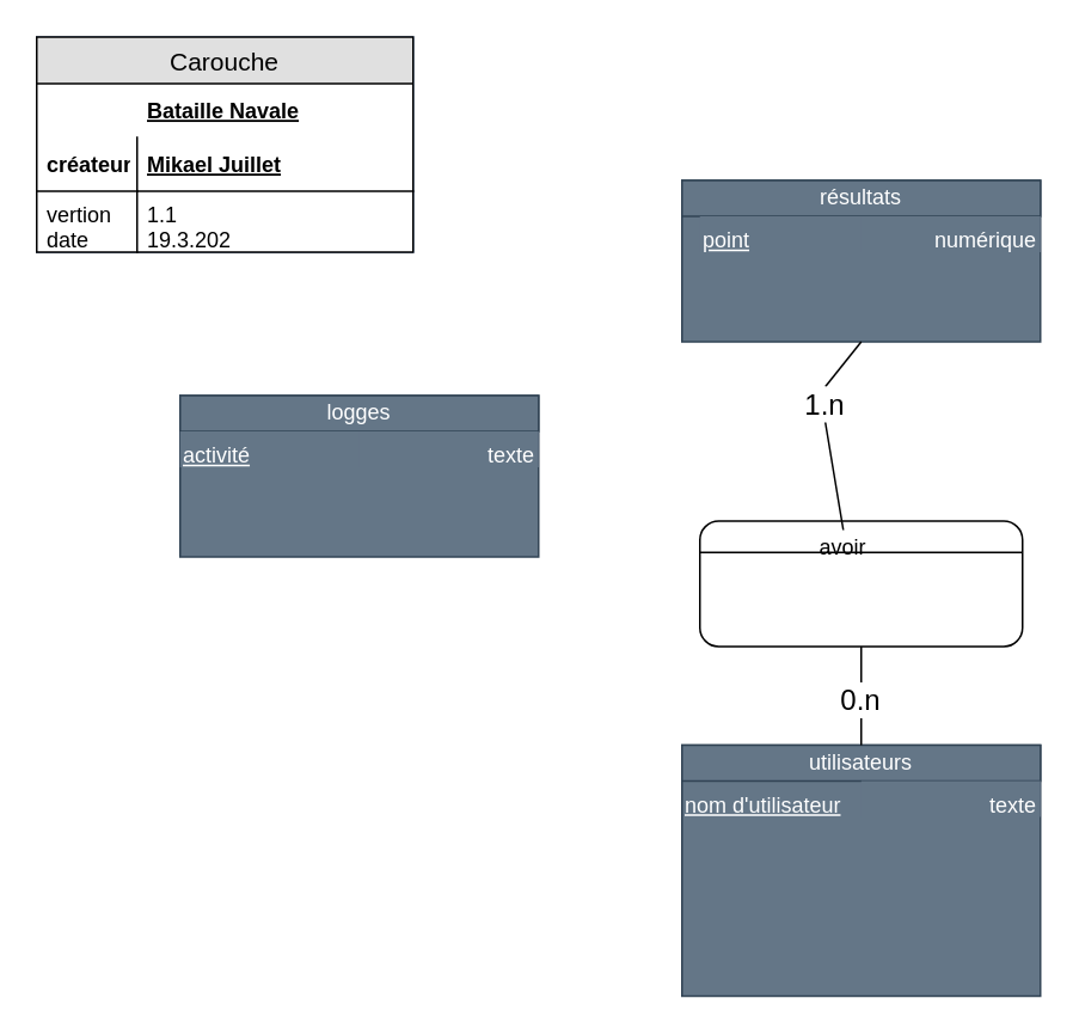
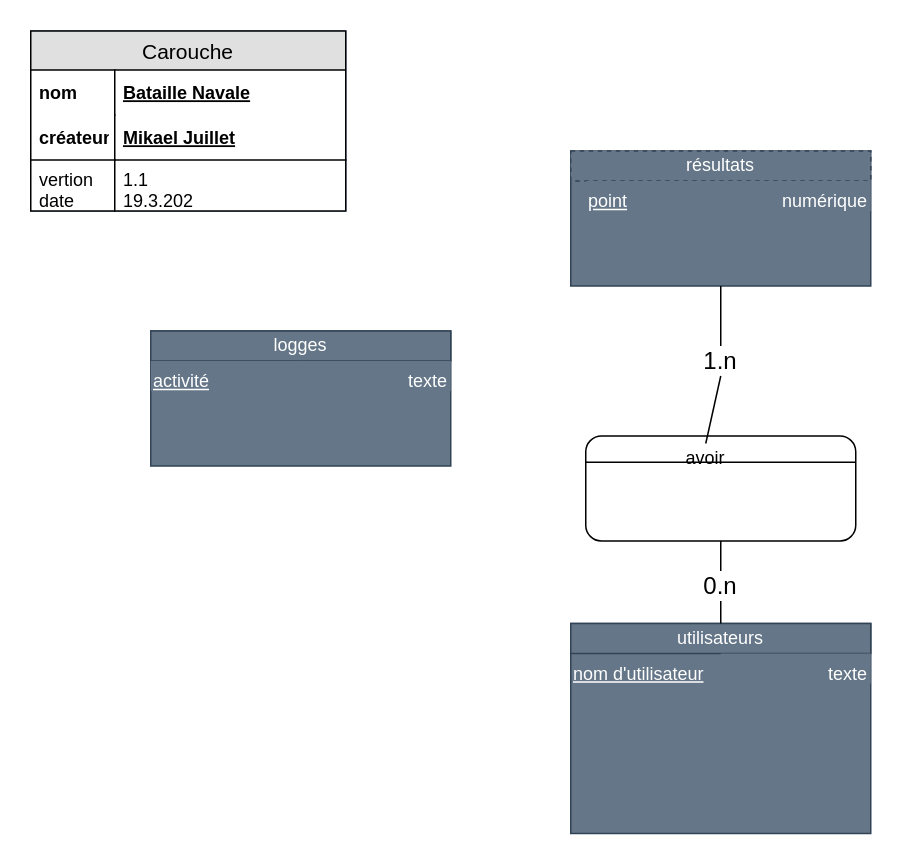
  <mxCell id="0" />
  <mxCell id="1" parent="0" />
  <mxCell id="2" value="" style="group" parent="1" vertex="1" connectable="0"><mxGeometry x="390" y="290" width="180" height="70" as="geometry" /></mxCell>
  <mxCell id="3" value="&lt;div style=&quot;box-sizing: border-box ; width: 100% ; padding: 2px&quot;&gt;&lt;br&gt;&lt;/div&gt;" style="verticalAlign=top;align=center;overflow=fill;html=1;rounded=1;shadow=0;comic=0;labelBackgroundColor=none;strokeColor=#000000;strokeWidth=1;fillColor=#ffffff;fontFamily=Verdana;fontSize=12;fontColor=#000000;" parent="2" vertex="1"><mxGeometry width="180" height="70" as="geometry" /></mxCell>
  <mxCell id="4" value="" style="endArrow=none;html=1;entryX=1;entryY=0.25;entryDx=0;entryDy=0;exitX=0;exitY=0.25;exitDx=0;exitDy=0;" parent="2" source="3" target="3" edge="1"><mxGeometry width="50" height="50" relative="1" as="geometry"><mxPoint x="-244" y="150" as="sourcePoint" /><mxPoint x="-194" y="100" as="targetPoint" /></mxGeometry></mxCell>
  <mxCell id="5" value="avoir" style="text;html=1;strokeColor=none;fillColor=none;align=center;verticalAlign=middle;whiteSpace=wrap;rounded=0;" parent="2" vertex="1"><mxGeometry x="20" y="5" width="120" height="20" as="geometry" /></mxCell>
  <mxCell id="6" value="" style="group;fillColor=#647687;strokeColor=none;fontColor=#ffffff;" parent="1" vertex="1" connectable="0"><mxGeometry x="380" y="415" width="200" height="140" as="geometry" /></mxCell>
  <mxCell id="7" value="&lt;div style=&quot;box-sizing: border-box ; width: 100% ; padding: 2px&quot;&gt;&lt;br&gt;&lt;/div&gt;" style="verticalAlign=top;align=center;overflow=fill;html=1;rounded=0;shadow=0;comic=0;labelBackgroundColor=none;strokeColor=#314354;strokeWidth=1;fillColor=#647687;fontFamily=Verdana;fontSize=12;fontColor=#ffffff;" parent="6" vertex="1"><mxGeometry width="200" height="140" as="geometry" /></mxCell>
  <mxCell id="8" value="utilisateurs" style="rounded=0;whiteSpace=wrap;html=1;fillColor=#647687;strokeColor=#314354;fontColor=#ffffff;" parent="6" vertex="1"><mxGeometry width="200" height="20" as="geometry" /></mxCell>
  <mxCell id="9" value="&lt;u&gt;nom d'utilisateur&lt;/u&gt;" style="text;html=1;strokeColor=none;fillColor=none;align=left;verticalAlign=top;whiteSpace=wrap;rounded=0;fontColor=#ffffff;" parent="6" vertex="1"><mxGeometry y="20" width="100" height="20" as="geometry" /></mxCell>
  <mxCell id="10" value="texte&lt;div&gt;&lt;/div&gt;" style="text;html=1;strokeColor=none;fillColor=#647687;align=right;verticalAlign=top;whiteSpace=wrap;rounded=0;fontColor=#ffffff;" parent="6" vertex="1"><mxGeometry x="100" y="20" width="100" height="20" as="geometry" /></mxCell>
  <mxCell id="11" value="" style="group;fillColor=#647687;strokeColor=none;fontColor=#ffffff;" parent="1" vertex="1" connectable="0"><mxGeometry x="380" y="100" width="200" height="90" as="geometry" /></mxCell>
  <mxCell id="12" value="&lt;div style=&quot;box-sizing: border-box ; width: 100% ; padding: 2px&quot;&gt;&lt;br&gt;&lt;/div&gt;" style="verticalAlign=top;align=center;overflow=fill;html=1;rounded=0;shadow=0;comic=0;labelBackgroundColor=none;strokeColor=#314354;strokeWidth=1;fillColor=#647687;fontFamily=Verdana;fontSize=12;fontColor=#ffffff;" parent="11" vertex="1"><mxGeometry width="200" height="90" as="geometry" /></mxCell>
- <mxCell id="13" value="résultats" style="rounded=0;whiteSpace=wrap;html=1;fillColor=#647687;strokeColor=#314354;fontColor=#ffffff;" parent="11" vertex="1"><mxGeometry width="200" height="20" as="geometry" /></mxCell>
+ <mxCell id="13" value="résultats" style="rounded=0;whiteSpace=wrap;html=1;fillColor=#647687;strokeColor=#314354;fontColor=#ffffff;dashed=1;" parent="11" vertex="1"><mxGeometry width="200" height="20" as="geometry" /></mxCell>
  <mxCell id="14" value="&lt;u&gt;point&lt;/u&gt;" style="text;html=1;strokeColor=none;fillColor=#647687;align=left;verticalAlign=top;whiteSpace=wrap;rounded=0;fontColor=#ffffff;" parent="11" vertex="1"><mxGeometry x="10" y="20" width="110" height="20" as="geometry" /></mxCell>
  <mxCell id="15" value="numérique" style="text;html=1;strokeColor=none;fillColor=#647687;align=right;verticalAlign=top;whiteSpace=wrap;rounded=0;fontColor=#ffffff;" parent="11" vertex="1"><mxGeometry x="100" y="20" width="100" height="20" as="geometry" /></mxCell>
  <mxCell id="16" value="" style="group;fillColor=#dae8fc;strokeColor=#6c8ebf;" parent="1" vertex="1" connectable="0"><mxGeometry x="20" y="20" width="210" height="120" as="geometry" /></mxCell>
  <mxCell id="17" value="Carouche" style="swimlane;fontStyle=0;childLayout=stackLayout;horizontal=1;startSize=26;fillColor=#e0e0e0;horizontalStack=0;resizeParent=1;resizeParentMax=0;resizeLast=0;collapsible=1;marginBottom=0;swimlaneFillColor=#ffffff;align=center;fontSize=14;" parent="16" vertex="1"><mxGeometry width="210" height="120" as="geometry" /></mxCell>
  <mxCell id="18" value="Bataille Navale" style="shape=partialRectangle;top=0;left=0;right=0;bottom=0;align=left;verticalAlign=middle;fillColor=none;spacingLeft=60;spacingRight=4;overflow=hidden;rotatable=0;points=[[0,0.5],[1,0.5]];portConstraint=eastwest;dropTarget=0;fontStyle=5;fontSize=12;" parent="17" vertex="1"><mxGeometry y="26" width="210" height="30" as="geometry" /></mxCell>
+ <mxCell id="19" value="nom" style="shape=partialRectangle;fontStyle=1;top=0;left=0;bottom=0;fillColor=none;align=left;verticalAlign=middle;spacingLeft=4;spacingRight=4;overflow=hidden;rotatable=0;points=[];portConstraint=eastwest;part=1;fontSize=12;" parent="18" vertex="1" connectable="0"><mxGeometry width="56" height="30" as="geometry" /></mxCell>
  <mxCell id="20" value="Mikael Juillet" style="shape=partialRectangle;top=0;left=0;right=0;bottom=1;align=left;verticalAlign=middle;fillColor=none;spacingLeft=60;spacingRight=4;overflow=hidden;rotatable=0;points=[[0,0.5],[1,0.5]];portConstraint=eastwest;dropTarget=0;fontStyle=5;fontSize=12;" parent="17" vertex="1"><mxGeometry y="56" width="210" height="30" as="geometry" /></mxCell>
  <mxCell id="21" value="créateur" style="shape=partialRectangle;fontStyle=1;top=0;left=0;bottom=0;fillColor=none;align=left;verticalAlign=middle;spacingLeft=4;spacingRight=4;overflow=hidden;rotatable=0;points=[];portConstraint=eastwest;part=1;fontSize=12;" parent="20" vertex="1" connectable="0"><mxGeometry width="56" height="30" as="geometry" /></mxCell>
  <mxCell id="22" value="1.1&#10;19.3.202" style="shape=partialRectangle;top=0;left=0;right=0;bottom=0;align=left;verticalAlign=top;fillColor=none;spacingLeft=60;spacingRight=4;overflow=hidden;rotatable=0;points=[[0,0.5],[1,0.5]];portConstraint=eastwest;dropTarget=0;fontSize=12;" parent="17" vertex="1"><mxGeometry y="86" width="210" height="34" as="geometry" /></mxCell>
  <mxCell id="23" value="vertion&#10;date" style="shape=partialRectangle;top=0;left=0;bottom=0;fillColor=none;align=left;verticalAlign=top;spacingLeft=4;spacingRight=4;overflow=hidden;rotatable=0;points=[];portConstraint=eastwest;part=1;fontSize=12;" parent="22" vertex="1" connectable="0"><mxGeometry width="56" height="34" as="geometry" /></mxCell>
  <mxCell id="24" value="" style="endArrow=none;html=1;exitX=0.5;exitY=0;exitDx=0;exitDy=0;entryX=0.5;entryY=1;entryDx=0;entryDy=0;" parent="1" source="8" target="3" edge="1"><mxGeometry width="50" height="50" relative="1" as="geometry"><mxPoint x="101" y="545" as="sourcePoint" /><mxPoint x="170" y="435" as="targetPoint" /></mxGeometry></mxCell>
  <mxCell id="25" value="" style="endArrow=none;html=1;exitX=0.5;exitY=0;exitDx=0;exitDy=0;entryX=0.5;entryY=1;entryDx=0;entryDy=0;" parent="1" source="26" target="12" edge="1"><mxGeometry width="50" height="50" relative="1" as="geometry"><mxPoint x="111" y="555" as="sourcePoint" /><mxPoint x="180" y="445" as="targetPoint" /></mxGeometry></mxCell>
- <mxCell id="26" value="&lt;span style=&quot;font-size: 16px&quot;&gt;1.n&lt;/span&gt;" style="text;html=1;align=center;verticalAlign=middle;whiteSpace=wrap;rounded=0;fillColor=#FFFFFF;" parent="1" vertex="1"><mxGeometry x="440" y="215" width="40" height="20" as="geometry" /></mxCell>
+ <mxCell id="26" value="&lt;span style=&quot;font-size: 16px&quot;&gt;1.n&lt;/span&gt;" style="text;html=1;align=center;verticalAlign=middle;whiteSpace=wrap;rounded=0;fillColor=#FFFFFF;" parent="1" vertex="1"><mxGeometry x="460" y="230" width="40" height="20" as="geometry" /></mxCell>
  <mxCell id="27" value="" style="endArrow=none;html=1;exitX=0.5;exitY=0;exitDx=0;exitDy=0;entryX=0.5;entryY=1;entryDx=0;entryDy=0;" parent="1" source="5" target="26" edge="1"><mxGeometry width="50" height="50" relative="1" as="geometry"><mxPoint x="480" y="290" as="sourcePoint" /><mxPoint x="480" y="190" as="targetPoint" /></mxGeometry></mxCell>
  <mxCell id="28" value="&lt;span style=&quot;font-size: 16px&quot;&gt;0.n&lt;/span&gt;" style="text;html=1;align=center;verticalAlign=middle;whiteSpace=wrap;rounded=0;fillColor=#FFFFFF;" parent="1" vertex="1"><mxGeometry x="460" y="380" width="40" height="20" as="geometry" /></mxCell>
  <mxCell id="29" value="" style="group;fillColor=#647687;strokeColor=none;fontColor=#ffffff;" parent="1" vertex="1" connectable="0"><mxGeometry x="100" y="220" width="200" height="90" as="geometry" /></mxCell>
  <mxCell id="30" value="&lt;div style=&quot;box-sizing: border-box ; width: 100% ; padding: 2px&quot;&gt;&lt;br&gt;&lt;/div&gt;" style="verticalAlign=top;align=center;overflow=fill;html=1;rounded=0;shadow=0;comic=0;labelBackgroundColor=none;strokeColor=#314354;strokeWidth=1;fillColor=#647687;fontFamily=Verdana;fontSize=12;fontColor=#ffffff;" parent="29" vertex="1"><mxGeometry width="200" height="90" as="geometry" /></mxCell>
  <mxCell id="31" value="logges" style="rounded=0;whiteSpace=wrap;html=1;fillColor=#647687;strokeColor=#314354;fontColor=#ffffff;" parent="29" vertex="1"><mxGeometry width="200" height="20" as="geometry" /></mxCell>
  <mxCell id="32" value="&lt;u&gt;activité&lt;/u&gt;" style="text;html=1;strokeColor=none;fillColor=#647687;align=left;verticalAlign=top;whiteSpace=wrap;rounded=0;fontColor=#ffffff;" parent="29" vertex="1"><mxGeometry y="20" width="110" height="20" as="geometry" /></mxCell>
  <mxCell id="33" value="texte" style="text;html=1;strokeColor=none;fillColor=#647687;align=right;verticalAlign=top;whiteSpace=wrap;rounded=0;fontColor=#ffffff;" parent="29" vertex="1"><mxGeometry x="100" y="20" width="100" height="20" as="geometry" /></mxCell>
